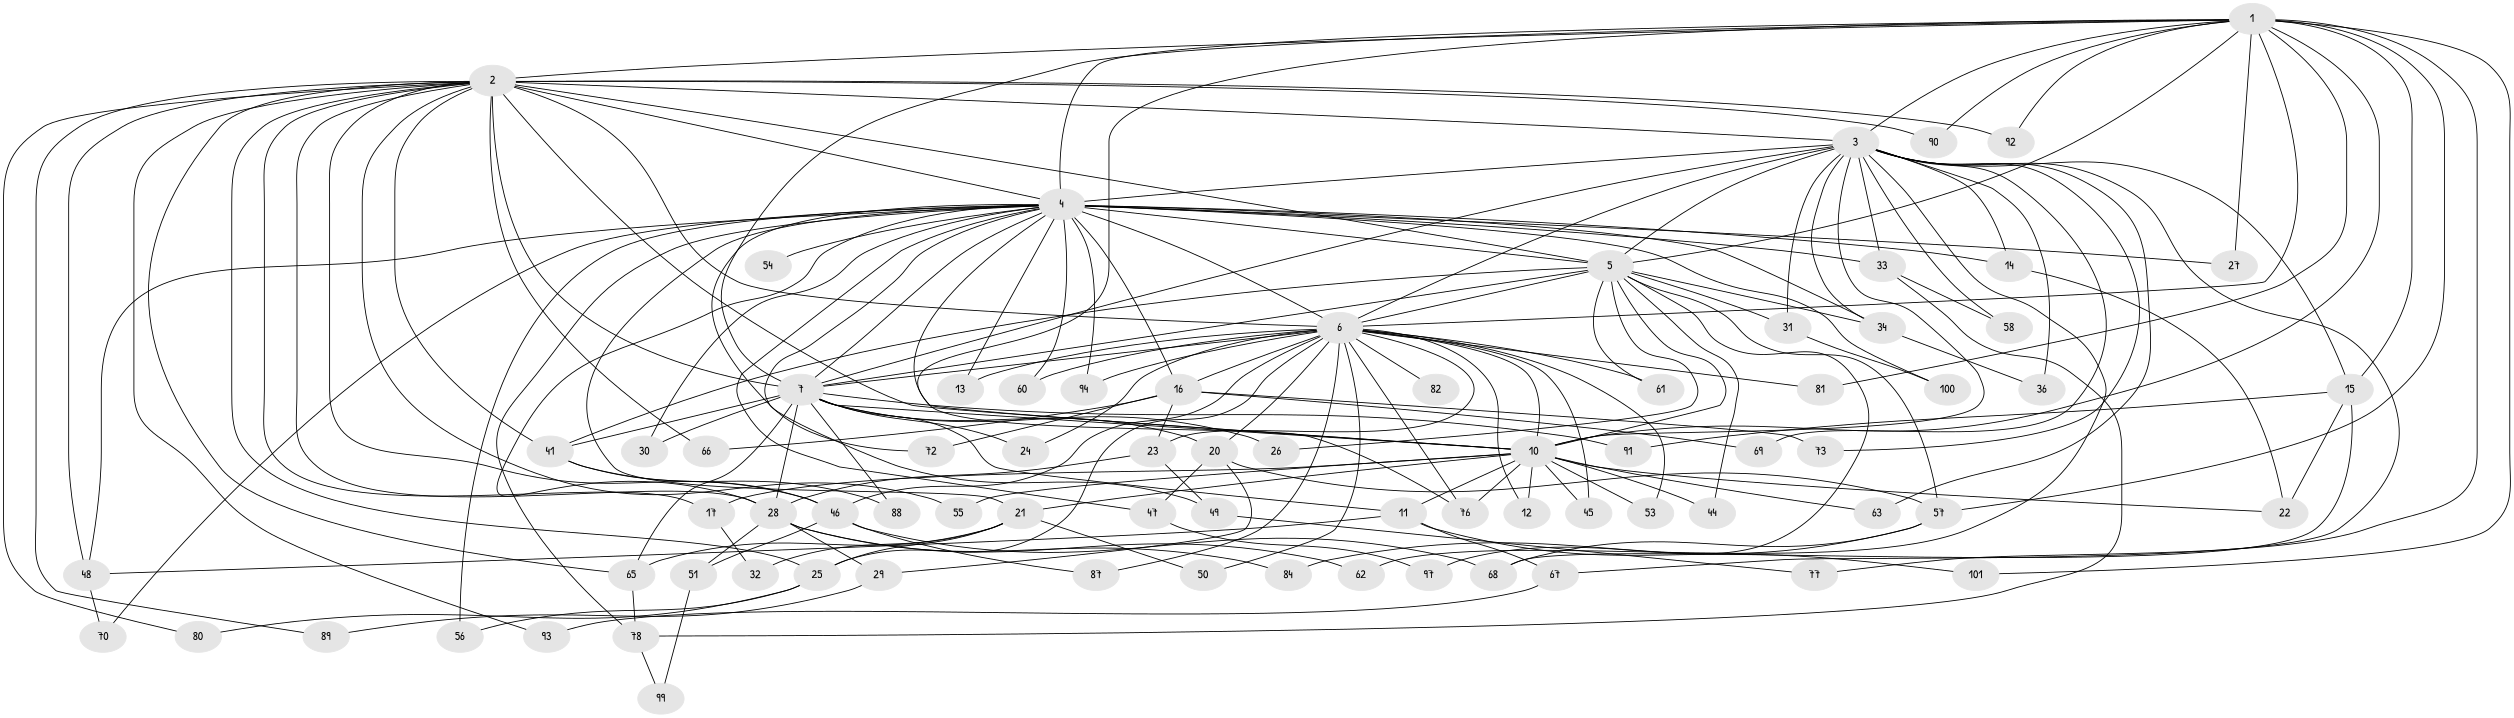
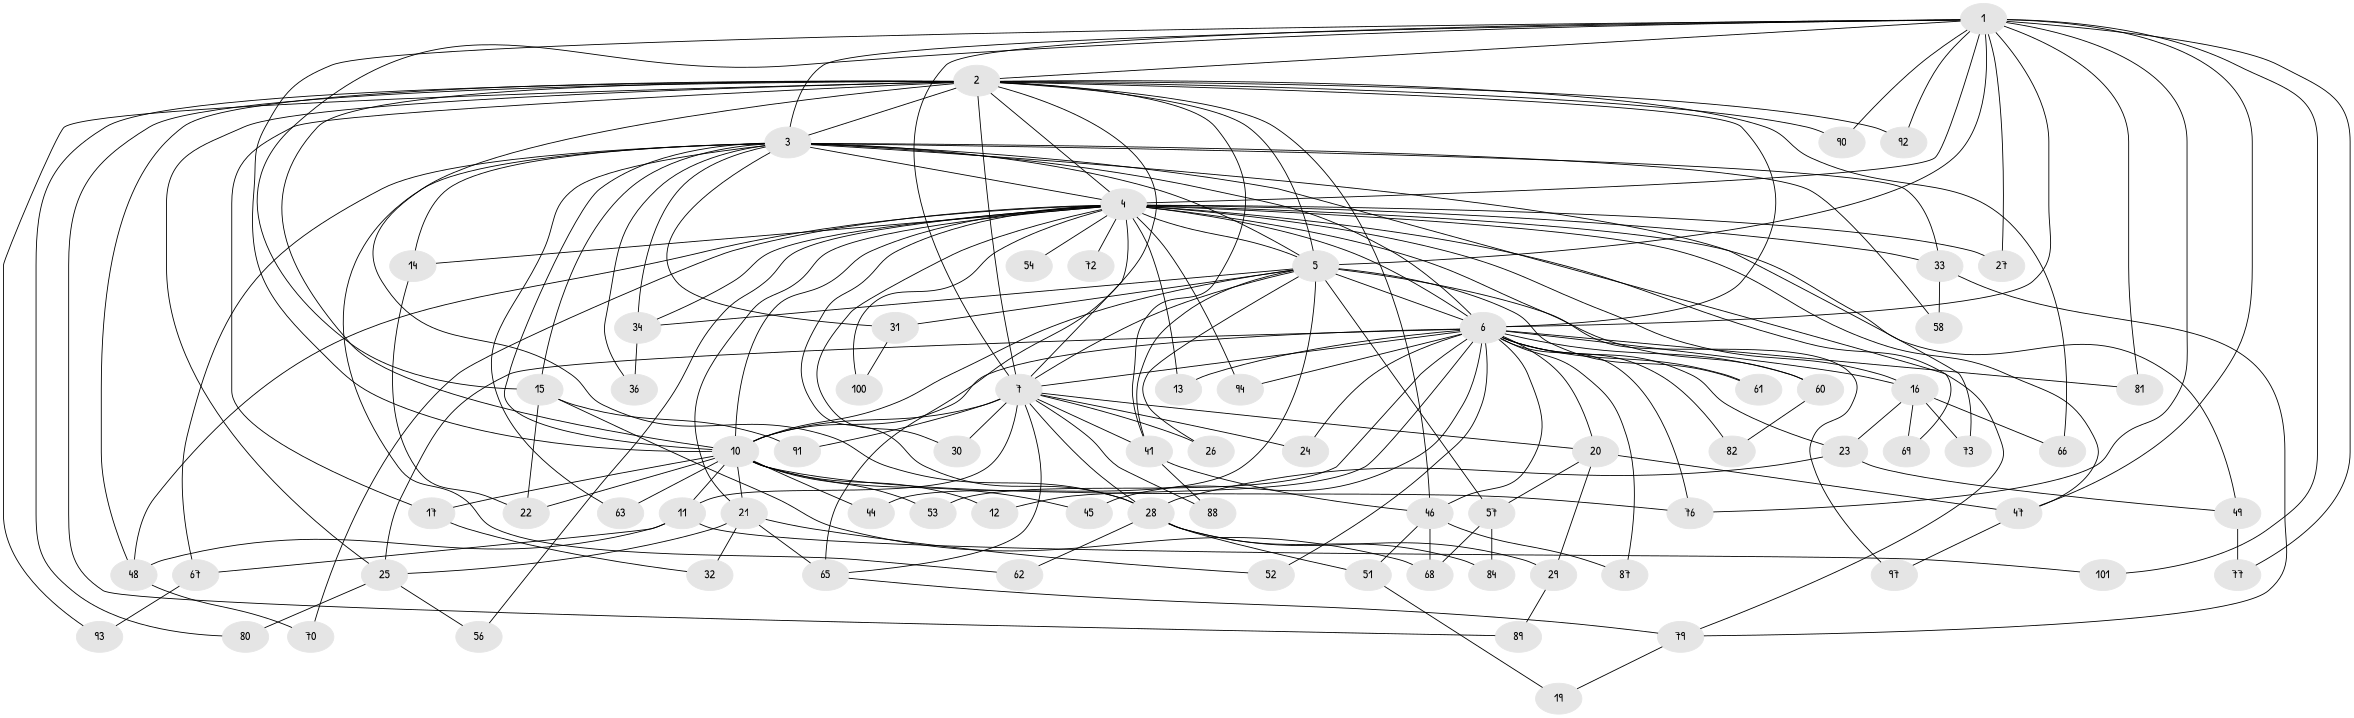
  graph {
    fontname="Patrick Hand"
    node [color=gray90 fontname="Patrick Hand" style=filled]
    edge [fontname="Patrick Hand"]
    1 [super="+83"]
    2 [super="+35"]
    3 [super="+43"]
    4 [super="+9"]
    5 [super="+98"]
    6 [super="+8"]
    7 [super="+75"]
    10 [super="+74"]
    15 [super="+50"]
    27
    57 [super="+79"]
    76 [super="+95"]
    77
    81
    90
    92
    101
    17
    25 [super="+37"]
    28 [super="+29"]
    41
    46 [super="+86"]
    48
-   55
    65
    66
    80
    89
    93
    14 [super="+19"]
    31
    33 [super="+42"]
    34 [super="+96"]
    36
    58
    62
    63
    67
    69
    73
    13
    16 [super="+18"]
    21 [super="+38"]
    30
    47
    49
    54
    56
    60
    70
    72
-   78 [super="+85"]
+   78 [super="+85" label=79]
    94
    100
    26
    44
    61
    97
    12
    20 [super="+39"]
    23 [super="+40"]
    24
    45
-   52 [label=50]
+   52
    53
    82
    87
    11 [super="+64"]
    88
    91
    22
    68 [super="+71"]
    84
    32
    n75 [label=29]
    51
-   99
+   99 [label=19]
    1 -- 2
    1 -- 3
    1 -- 4 [weight=2]
    1 -- 5
    1 -- 6 [weight=3]
    1 -- 7
    1 -- 10
    1 -- 15
    1 -- 27
-   1 -- 57
+   1 -- 47
    1 -- 76
    1 -- 77
    1 -- 81
    1 -- 90
    1 -- 92
    1 -- 101
    2 -- 3
    2 -- 4 [weight=2]
    2 -- 5
    2 -- 6 [weight=2]
    2 -- 7
    2 -- 10 [weight=3]
    2 -- 90
    2 -- 92
    2 -- 17
    2 -- 25
    2 -- 28
    2 -- 41
    2 -- 46
    2 -- 48
-   2 -- 55
    2 -- 65
    2 -- 66
    2 -- 80
    2 -- 89
    2 -- 93
    3 -- 4 [weight=2]
    3 -- 5 [weight=2]
    3 -- 6 [weight=2]
-   3 -- 7
    3 -- 10
    3 -- 15
    3 -- 14
    3 -- 31
    3 -- 33
    3 -- 34
    3 -- 36
    3 -- 58
    3 -- 62
    3 -- 63
    3 -- 67
    3 -- 69
    3 -- 73
    4 -- 5 [weight=2]
    4 -- 6 [weight=4]
    4 -- 7 [weight=2]
    4 -- 10 [weight=2]
    4 -- 27
    4 -- 28
    4 -- 48
    4 -- 14 [weight=2]
    4 -- 33
    4 -- 34
    4 -- 13
    4 -- 16 [weight=2]
    4 -- 21
    4 -- 30
    4 -- 47
    4 -- 49
    4 -- 54
    4 -- 56
    4 -- 60
    4 -- 70
    4 -- 72
    4 -- 78
    4 -- 94
    4 -- 100
    5 -- 6 [weight=2]
    5 -- 7 [weight=2]
    5 -- 10
    5 -- 57
    5 -- 41
    5 -- 31
    5 -- 34
    5 -- 26
    5 -- 44
    5 -- 61
    5 -- 97
    6 -- 7 [weight=2]
    6 -- 10 [weight=2]
    6 -- 76
    6 -- 81
    6 -- 25
    6 -- 46
    6 -- 13
    6 -- 16
    6 -- 60
    6 -- 94
    6 -- 61
    6 -- 12
    6 -- 20 [weight=2]
    6 -- 23
    6 -- 24
    6 -- 45
    6 -- 52
    6 -- 53
    6 -- 82
    6 -- 87
    7 -- 10
    7 -- 28
    7 -- 41
    7 -- 65
    7 -- 30
    7 -- 26
    7 -- 20
    7 -- 24
    7 -- 11
    7 -- 88
    7 -- 91
    10 -- 76
    10 -- 17
-   10 -- 55
    10 -- 63
    10 -- 21
    10 -- 44
    10 -- 12
    10 -- 45
    10 -- 53
    10 -- 11
    10 -- 22
    15 -- 91
    15 -- 22
    15 -- 68
    57 -- 68
    57 -- 84
    17 -- 32
    25 -- 80
    25 -- 56
    28 -- 62
    28 -- 84
    28 -- n75
    28 -- 51
    41 -- 46
    41 -- 88
    46 -- 87
    46 -- 68
    46 -- 51
    48 -- 70
    65 -- 78
    14 -- 22
    31 -- 100
    33 -- 58
    33 -- 78
    34 -- 36
    67 -- 93
    16 -- 66
    16 -- 69
    16 -- 73
-   16 -- 72
    16 -- 23
    21 -- 25
    21 -- 65
    21 -- 52
    21 -- 32
    47 -- 97
    49 -- 77
+   60 -- 82
    78 -- 99
    20 -- 57
    20 -- 47
    20 -- n75
    23 -- 28
    23 -- 49
    11 -- 101
    11 -- 48
    11 -- 67
    n75 -- 89
    51 -- 99
  }
